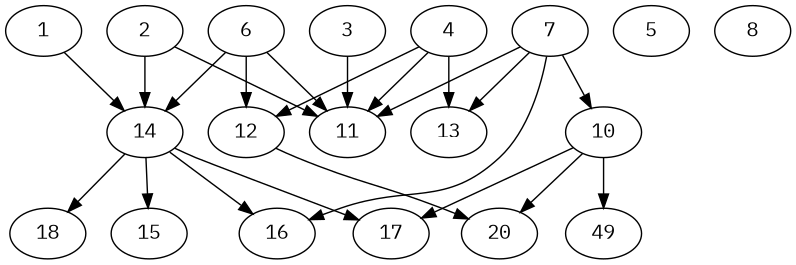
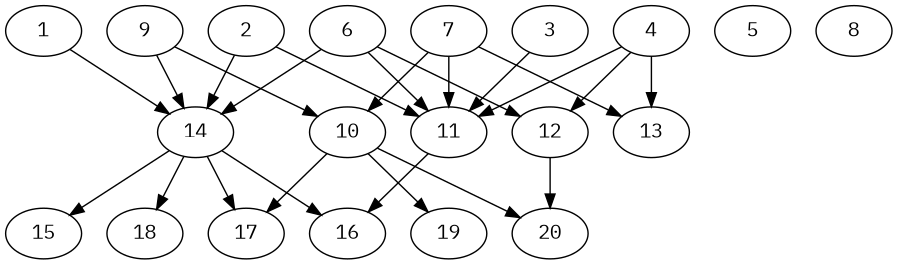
  digraph {
    fontname="IBM Plex Mono"
    node [alpha=0.00 fontname="IBM Plex Mono"]
    edge [fontname="IBM Plex Mono"]
    1 [alpha=0.10 expect_size=36883456]
    14 [alpha=0.06 expect_size=40501248]
    17 [alpha=0.04 expect_size=40667136]
    16 [expect_size=40231936]
    15 [alpha=0.11 expect_size=11763712]
    18 [alpha=0.16 expect_size=10012672]
    2 [expect_size=45758464]
    11 [alpha=0.19 expect_size=18719744]
    3 [alpha=0.18 expect_size=32947200]
    4 [alpha=0.08 expect_size=32631808]
    12 [alpha=0.13 expect_size=43462656]
    13 [alpha=0.19 expect_size=44360704]
    20 [alpha=0.17 expect_size=21366784]
    5 [alpha=0.12 expect_size=35282944]
    6 [expect_size=25297920]
    7 [alpha=0.07 expect_size=17432576]
    10 [alpha=0.14 expect_size=27772928]
-   19 [alpha=0.19 expect_size=45999104 label=49]
+   19 [alpha=0.19 expect_size=45999104]
    8 [alpha=0.15 expect_size=28960768]
+   9 [alpha=0.10 expect_size=8379392]
    1 -> 14
    14 -> 17
    14 -> 16
    14 -> 15
    14 -> 18
    2 -> 14
    2 -> 11
-   7 -> 16
+   11 -> 16
    3 -> 11
    4 -> 11
    4 -> 12
    4 -> 13
    12 -> 20
    6 -> 14
    6 -> 11
    6 -> 12
    7 -> 11
    7 -> 13
    7 -> 10
    10 -> 17
    10 -> 20
    10 -> 19
+   9 -> 14
+   9 -> 10
  }
